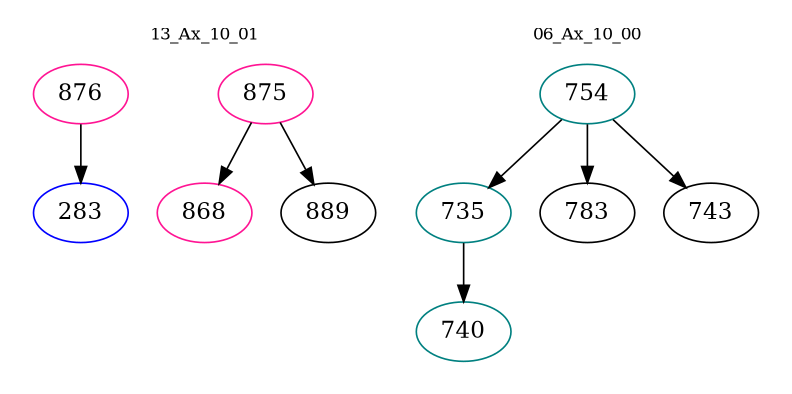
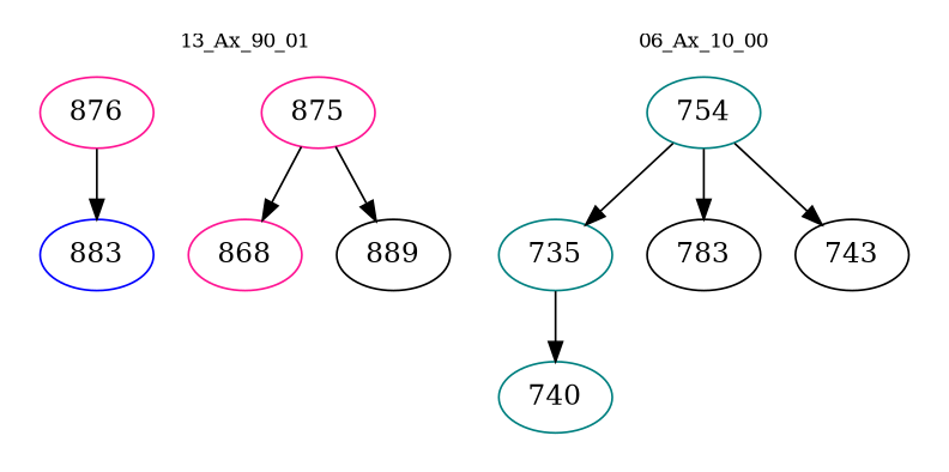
  digraph {
    node [color=deeppink]
    edge [color=black]
    n1 [label=875]
    n2 [label=868]
    n3 [color=black label=889]
    n4 [label=876]
-   n5 [color=blue label=283]
+   n5 [color=blue label=883]
    n6 [color=teal label=754]
    n7 [color=teal label=735]
    n8 [color=black label=783]
    n9 [color=black label=743]
    n10 [color=teal label=740]
    subgraph cluster_1 {
      color=white
      fontsize=10
-     label="13_Ax_10_01"
+     label="13_Ax_90_01"
      n1
      n2
      n3
      n4
      n5
    }
    subgraph cluster_2 {
      color=white
      fontsize=10
      label="06_Ax_10_00"
      n6
      n7
      n8
      n9
      n10
    }
    n1 -> n2
    n1 -> n3
    n4 -> n5
    n6 -> n7
    n6 -> n8
    n6 -> n9
    n7 -> n10
  }
